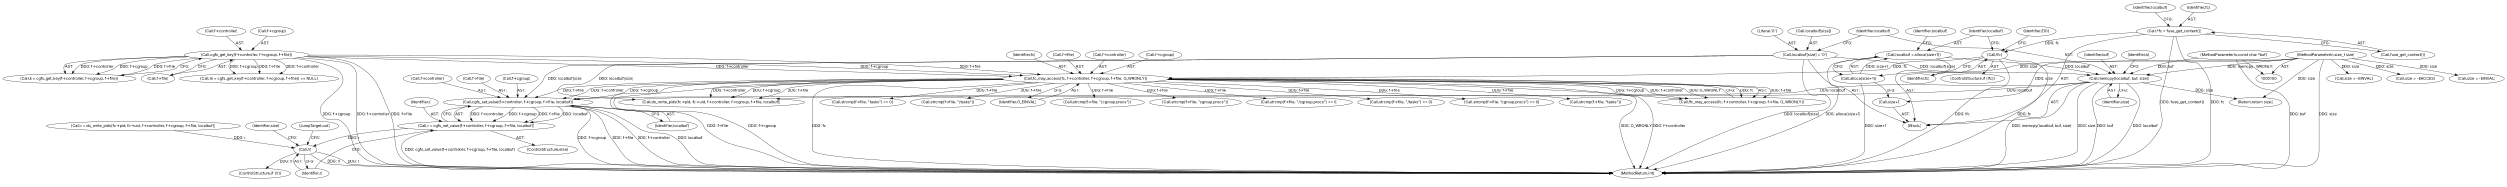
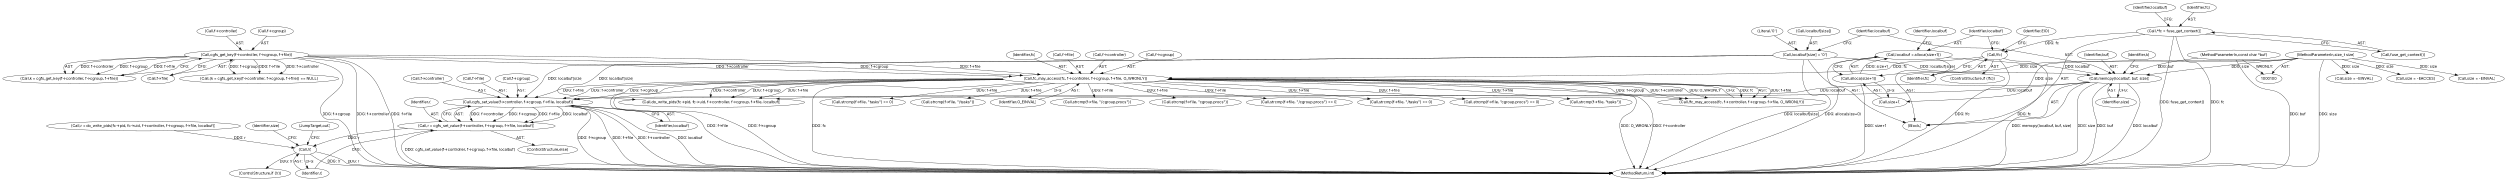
  digraph {
    fontname=Inter
    node [fontname=Inter]
    edge [fontname=Inter]
    n1 [label="(Call,cgfs_set_value(f->controller, f->cgroup, f->file, localbuf))"]
    n2 [label="(Call,r = cgfs_set_value(f->controller, f->cgroup, f->file, localbuf))"]
    n3 [label="(MethodReturn,int)"]
    n4 [label="(Identifier,localbuf)"]
    n5 [label="(Call,!r)"]
    n6 [label="(ControlStructure,else)"]
    n7 [label="(Call,fc_may_access(fc, f->controller, f->cgroup, f->file, O_WRONLY))"]
    n8 [label="(Call,strcmp(f->file, \"tasks\") == 0)"]
    n9 [label="(Call,strcmp(f->file, \"/tasks\"))"]
    n10 [label="(Identifier,O_EINVAL)"]
    n11 [label="(Call,strcmp(f->file, \"/cgroup.procs\"))"]
    n12 [label="(Call,!fc_may_access(fc, f->controller, f->cgroup, f->file, O_WRONLY))"]
    n13 [label="(Call,do_write_pids(fc->pid, fc->uid, f->controller, f->cgroup, f->file, localbuf))"]
    n14 [label="(Call,strcmp(f->file, \"cgroup.procs\"))"]
    n15 [label="(Call,strcmp(f->file, \"/cgroup.procs\") == 0)"]
    n16 [label="(Call,strcmp(f->file, \"/tasks\") == 0)"]
    n17 [label="(Call,strcmp(f->file, \"cgroup.procs\") == 0)"]
    n18 [label="(Call,strcmp(f->file, \"tasks\"))"]
    n19 [label="(Call,!fc)"]
    n20 [label="(Identifier,fc)"]
    n21 [label="(ControlStructure,if (!fc))"]
    n22 [label="(Call,*fc = fuse_get_context())"]
    n23 [label="(Block,)"]
    n24 [label="(Call,fuse_get_context())"]
    n25 [label="(Call,cgfs_get_key(f->controller, f->cgroup, f->file))"]
    n26 [label="(Call,f->file)"]
    n27 [label="(Call,k = cgfs_get_key(f->controller, f->cgroup, f->file))"]
    n28 [label="(Call,(k = cgfs_get_key(f->controller, f->cgroup, f->file)) == NULL)"]
    n29 [label="(Call,localbuf[size] = '\0')"]
    n30 [label="(Call,memcpy(localbuf, buf, size))"]
    n31 [label="(Identifier,size)"]
-   n32 [label="(Return,return size;)"]
    n33 [label="(Literal,'\0')"]
    n34 [label="(Call,localbuf = alloca(size+1))"]
    n35 [label="(Call,alloca(size+1))"]
    n36 [label="(Call,size+1)"]
    n37 [label="(MethodParameterIn,size_t size)"]
    n38 [label="(Call,size = -EINVAL)"]
    n39 [label="(Call,size = -EACCES)"]
    n40 [label="(Call,size = -EINVAL)"]
    1000100
    n42 [label="(MethodParameterIn,const char *buf)"]
    n43 [label="(Identifier,r)"]
    n44 [label="(ControlStructure,if (!r))"]
    n45 [label="(Call,localbuf[size])"]
    n46 [label="(Identifier,k)"]
    n47 [label="(Call,f->cgroup)"]
    n48 [label="(Identifier,localbuf)"]
    n49 [label="(Identifier,localbuf)"]
    n50 [label="(Call,f->cgroup)"]
    n51 [label="(Call,f->cgroup)"]
    n52 [label="(Identifier,fc)"]
    n53 [label="(Call,f->controller)"]
    n54 [label="(Identifier,EIO)"]
    n55 [label="(Call,f->file)"]
    n56 [label="(JumpTarget,out:)"]
    n57 [label="(Call,f->controller)"]
    n58 [label="(Call,f->controller)"]
    n59 [label="(Call,r = do_write_pids(fc->pid, fc->uid, f->controller, f->cgroup, f->file, localbuf))"]
    n60 [label="(Identifier,localbuf)"]
    n61 [label="(Identifier,localbuf)"]
    n62 [label="(Call,f->file)"]
    n63 [label="(Identifier,buf)"]
    n64 [label="(Identifier,r)"]
    n65 [label="(Identifier,size)"]
    n66 [label="(Identifier,fc)"]
    n1 -> n2 [label="AST: "]
    n1 -> n2 [label="DDG: f->controller"]
    n1 -> n2 [label="DDG: f->cgroup"]
    n1 -> n2 [label="DDG: f->file"]
    n1 -> n2 [label="DDG: localbuf"]
    n1 -> n3 [label="DDG: f->cgroup"]
    n1 -> n3 [label="DDG: f->file"]
    n1 -> n3 [label="DDG: f->controller"]
    n1 -> n3 [label="DDG: localbuf"]
    n1 -> n4 [label="CFG: "]
    n2 -> n1 [label="CFG: "]
    n2 -> n3 [label="DDG: cgfs_set_value(f->controller, f->cgroup, f->file, localbuf)"]
    n2 -> n5 [label="DDG: r"]
    n2 -> n6 [label="AST: "]
    n4 -> n1 [label="AST: "]
    n5 -> n3 [label="DDG: r"]
    n5 -> n3 [label="DDG: !r"]
    n5 -> n43 [label="CFG: "]
    n5 -> n44 [label="DDG: !r"]
    n7 -> n1 [label="DDG: f->controller"]
    n7 -> n1 [label="DDG: f->cgroup"]
    n7 -> n1 [label="DDG: f->file"]
    n7 -> n3 [label="DDG: f->cgroup"]
    n7 -> n3 [label="DDG: fc"]
    n7 -> n3 [label="DDG: O_WRONLY"]
    n7 -> n3 [label="DDG: f->controller"]
    n7 -> n3 [label="DDG: f->file"]
    n7 -> n8 [label="DDG: f->file"]
    n7 -> n9 [label="DDG: f->file"]
    n7 -> n10 [label="CFG: "]
    n7 -> n11 [label="DDG: f->file"]
    n7 -> n12 [label="AST: "]
    n7 -> n12 [label="DDG: f->file"]
    n7 -> n12 [label="DDG: f->cgroup"]
    n7 -> n12 [label="DDG: f->controller"]
    n7 -> n12 [label="DDG: O_WRONLY"]
    n7 -> n12 [label="DDG: fc"]
    n7 -> n13 [label="DDG: f->controller"]
    n7 -> n13 [label="DDG: f->cgroup"]
    n7 -> n13 [label="DDG: f->file"]
    n7 -> n14 [label="DDG: f->file"]
    n7 -> n15 [label="DDG: f->file"]
    n7 -> n16 [label="DDG: f->file"]
    n7 -> n17 [label="DDG: f->file"]
    n7 -> n18 [label="DDG: f->file"]
    n10 -> n7 [label="AST: "]
    n12 -> n7 [label="CFG: "]
    n19 -> n3 [label="DDG: !fc"]
    n19 -> n3 [label="DDG: fc"]
    n19 -> n7 [label="DDG: fc"]
    n19 -> n20 [label="CFG: "]
    n19 -> n21 [label="AST: "]
    n20 -> n19 [label="AST: "]
    n22 -> n3 [label="DDG: fuse_get_context()"]
    n22 -> n3 [label="DDG: fc"]
    n22 -> n19 [label="DDG: fc"]
    n22 -> n23 [label="AST: "]
    n22 -> n24 [label="CFG: "]
    n24 -> n22 [label="AST: "]
    n25 -> n3 [label="DDG: f->controller"]
    n25 -> n3 [label="DDG: f->file"]
    n25 -> n3 [label="DDG: f->cgroup"]
    n25 -> n7 [label="DDG: f->controller"]
    n25 -> n7 [label="DDG: f->cgroup"]
    n25 -> n7 [label="DDG: f->file"]
    n25 -> n26 [label="CFG: "]
    n25 -> n27 [label="AST: "]
    n25 -> n27 [label="DDG: f->controller"]
    n25 -> n27 [label="DDG: f->cgroup"]
    n25 -> n27 [label="DDG: f->file"]
    n25 -> n28 [label="DDG: f->controller"]
    n25 -> n28 [label="DDG: f->cgroup"]
    n25 -> n28 [label="DDG: f->file"]
    n26 -> n25 [label="AST: "]
    n27 -> n25 [label="CFG: "]
    n29 -> n1 [label="DDG: localbuf[size]"]
    n29 -> n3 [label="DDG: localbuf[size]"]
    n29 -> n13 [label="DDG: localbuf[size]"]
    n29 -> n23 [label="AST: "]
    n29 -> n30 [label="DDG: localbuf[size]"]
    n30 -> n1 [label="DDG: localbuf"]
    n30 -> n3 [label="DDG: buf"]
    n30 -> n3 [label="DDG: localbuf"]
    n30 -> n3 [label="DDG: memcpy(localbuf, buf, size)"]
    n30 -> n3 [label="DDG: size"]
    n30 -> n13 [label="DDG: localbuf"]
    n30 -> n23 [label="AST: "]
    n30 -> n31 [label="CFG: "]
-   n30 -> n32 [label="DDG: size"]
    n31 -> n30 [label="AST: "]
    n33 -> n29 [label="AST: "]
-   n34 -> n3 [label="DDG: alloca(size+1)"]
+   n34 -> n3 [label="DDG: alloca(size+0)"]
    n34 -> n23 [label="AST: "]
    n34 -> n30 [label="DDG: localbuf"]
    n34 -> n35 [label="CFG: "]
    n35 -> n3 [label="DDG: size+1"]
    n35 -> n34 [label="AST: "]
    n35 -> n34 [label="DDG: size+1"]
    n35 -> n36 [label="CFG: "]
-   n36 -> n23 [label="AST: "]
+   n36 -> n35 [label="AST: "]
    n37 -> n3 [label="DDG: size"]
-   n37 -> n30 [label="DDG: memcpy"]
-   n37 -> n32 [label="DDG: size"]
+   n37 -> n30 [label="DDG: size"]
    n37 -> n35 [label="DDG: size"]
    n37 -> n36 [label="DDG: size"]
    n37 -> n38 [label="DDG: size"]
    n37 -> n39 [label="DDG: size"]
    n37 -> n40 [label="DDG: size"]
    n37 -> 1000100 [label="AST: "]
    n42 -> n3 [label="DDG: buf"]
    n42 -> n30 [label="DDG: buf"]
    n42 -> 1000100 [label="WRONLY: "]
    n43 -> n2 [label="CFG: "]
    n43 -> n5 [label="AST: "]
    n45 -> n29 [label="AST: "]
    n46 -> n30 [label="CFG: "]
    n47 -> n25 [label="AST: "]
    n48 -> n29 [label="CFG: "]
    n48 -> n30 [label="AST: "]
    n49 -> n22 [label="CFG: "]
    n50 -> n1 [label="AST: "]
    n51 -> n7 [label="AST: "]
    n52 -> n7 [label="AST: "]
    n53 -> n1 [label="AST: "]
    n54 -> n19 [label="CFG: "]
    n55 -> n7 [label="AST: "]
    n56 -> n5 [label="CFG: "]
    n57 -> n25 [label="AST: "]
    n58 -> n7 [label="AST: "]
    n59 -> n5 [label="DDG: r"]
    n60 -> n19 [label="CFG: "]
    n60 -> n34 [label="AST: "]
    n61 -> n34 [label="CFG: "]
    n62 -> n1 [label="AST: "]
    n63 -> n30 [label="AST: "]
    n64 -> n2 [label="AST: "]
    n65 -> n5 [label="CFG: "]
    n66 -> n22 [label="AST: "]
  }
